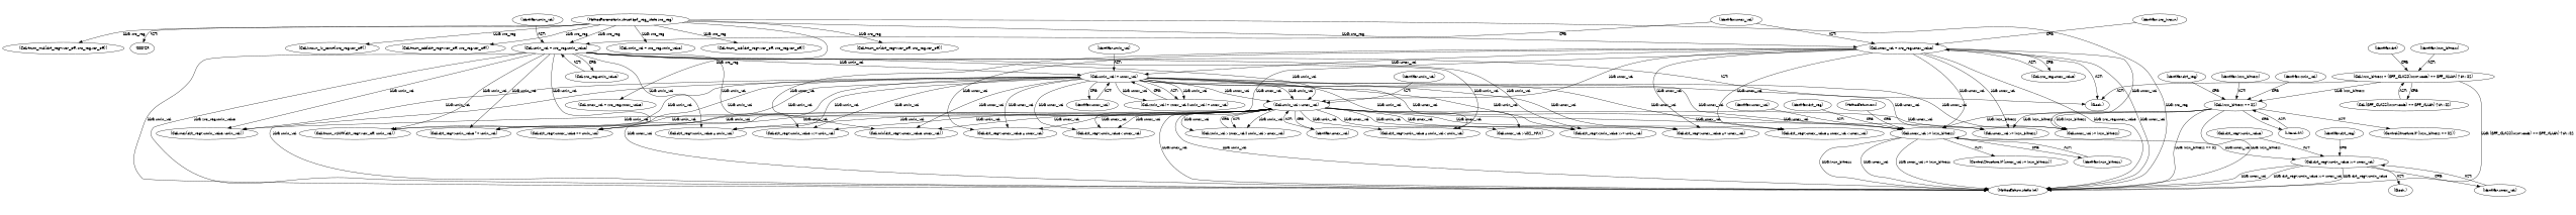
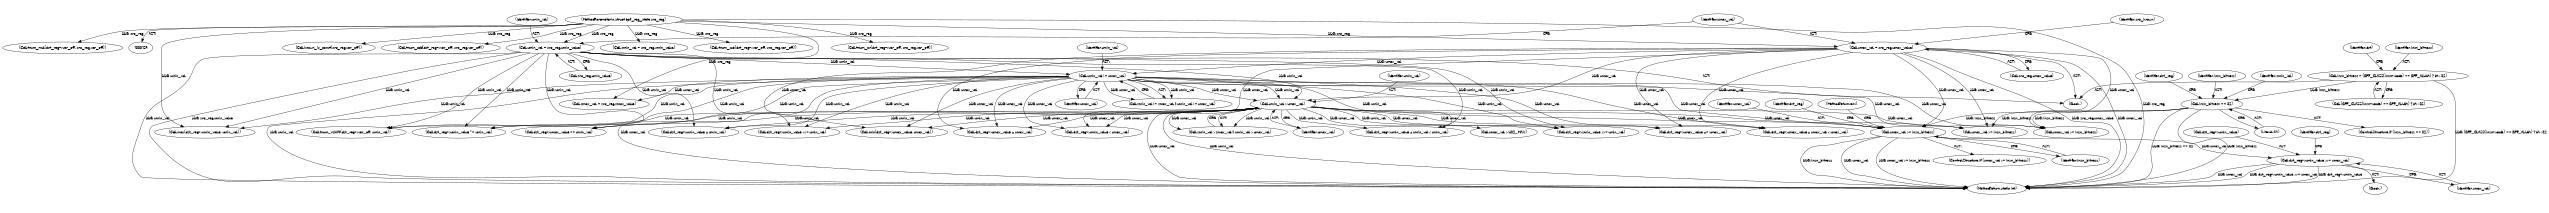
  digraph {
    fontname="Patrick Hand"
    node [fontname="Patrick Hand"]
    edge [fontname="Patrick Hand"]
    n1 [label="(Call,dst_reg->umin_value >>= umax_val)"]
    n2 [label="(Block,)"]
    n3 [label="(MethodReturn,static int)"]
    n4 [label="(Identifier,umax_val)"]
    n5 [label="(Call,umax_val >= insn_bitness)"]
    n6 [label="(Identifier,insn_bitness)"]
    n7 [label="(ControlStructure,if (umax_val >= insn_bitness))"]
    n8 [label="(Call,umin_val > umax_val)"]
    n9 [label="(Call,dst_reg->umax_value + umax_val < umax_val)"]
    n10 [label="(Call,dst_reg->umax_value += umax_val)"]
    n11 [label="(Call,dst_reg->umin_value + umin_val < umin_val)"]
    n12 [label="(Call,smin_val > smax_val || umin_val > umax_val)"]
    n13 [label="(Call,dst_reg->umin_value + umin_val)"]
    n14 [label="(Identifier,umax_val)"]
    n15 [label="(Call,umax_val >= insn_bitness)"]
    n16 [label="(Call,max(dst_reg->umin_value, umin_val))"]
    n17 [label="(Call,dst_reg->umin_value <<= umin_val)"]
    n18 [label="(Call,dst_reg->smin_value >>= umin_val)"]
    n19 [label="(Call,min(dst_reg->umax_value, umax_val))"]
    n20 [label="(Call,dst_reg->umax_value + umax_val)"]
    n21 [label="(Call,umax_val >= insn_bitness)"]
    n22 [label="(Call,umax_val > U32_MAX)"]
    n23 [label="(Call,tnum_rshift(dst_reg->var_off, umin_val))"]
    n24 [label="(Call,dst_reg->umin_value *= umin_val)"]
    n25 [label="(Call,dst_reg->umin_value < umax_val)"]
    n26 [label="(Call,dst_reg->umax_value -= umin_val)"]
    n27 [label="(Call,umin_val != umax_val)"]
    n28 [label="(Identifier,umax_val)"]
    n29 [label="(Call,smin_val != smax_val || umin_val != umax_val)"]
    n30 [label="(Call,umin_val = src_reg.umin_value)"]
    n31 [label="(Block,)"]
    n32 [label="(Call,src_reg.umin_value)"]
    n33 [label="(MethodParameterIn,struct bpf_reg_state src_reg)"]
    n34 [label="(Call,umax_val = src_reg.umax_value)"]
    n35 [label="(Call,known_is_const(src_reg.var_off))"]
    n36 [label="(Call,tnum_add(dst_reg->var_off, src_reg.var_off))"]
    n37 [label="(Call,smin_val = src_reg.smin_value)"]
    n38 [label="(Call,tnum_sub(dst_reg->var_off, src_reg.var_off))"]
    n39 [label="(Call,smax_val = src_reg.smax_value)"]
    n40 [label="(Call,tnum_or(dst_reg->var_off, src_reg.var_off))"]
    n41 [label="(Call,tnum_mul(dst_reg->var_off, src_reg.var_off))"]
    1000129
    n43 [label="(Call,src_reg.umax_value)"]
    n44 [label="(Call,insn_bitness == 32)"]
    n45 [label="(Literal,32)"]
    n46 [label="(ControlStructure,if (insn_bitness == 32))"]
    n47 [label="(Call,insn_bitness = (BPF_CLASS(insn->code) == BPF_ALU64) ? 64 : 32)"]
    n48 [label="(Call,(BPF_CLASS(insn->code) == BPF_ALU64) ? 64 : 32)"]
    n49 [label="(Identifier,umin_val)"]
    n50 [label="(Identifier,umax_val)"]
    n51 [label="(Identifier,umax_val)"]
    n52 [label="(Identifier,insn_bitness)"]
    n53 [label="(Identifier,dst_reg)"]
    n54 [label="(Identifier,umin_val)"]
    n55 [label="(Identifier,insn_bitness)"]
    n56 [label="(Identifier,smin_val)"]
    n57 [label="(Identifier,dst_reg)"]
    n58 [label="(Identifier,umin_val)"]
    n59 [label="(Identifier,dst_reg)"]
    n60 [label="(Identifier,dst)"]
    n61 [label="(Call,dst_reg->umin_value)"]
    n62 [label="(MethodReturn,env)"]
    n63 [label="(Identifier,src_known)"]
    n1 -> n2 [label="AST: "]
    n1 -> n3 [label="DDG: umax_val"]
    n1 -> n3 [label="DDG: dst_reg->umin_value >>= umax_val"]
    n1 -> n3 [label="DDG: dst_reg->umin_value"]
    n1 -> n4 [label="CFG: "]
    n4 -> n1 [label="AST: "]
    n5 -> n1 [label="DDG: umax_val"]
    n5 -> n3 [label="DDG: insn_bitness"]
    n5 -> n3 [label="DDG: umax_val"]
    n5 -> n3 [label="DDG: umax_val >= insn_bitness"]
    n5 -> n6 [label="CFG: "]
    n5 -> n7 [label="AST: "]
    n6 -> n5 [label="AST: "]
    n8 -> n3 [label="DDG: umax_val"]
    n8 -> n3 [label="DDG: umin_val"]
    n8 -> n5 [label="DDG: umax_val"]
    n8 -> n9 [label="DDG: umax_val"]
    n8 -> n10 [label="DDG: umax_val"]
    n8 -> n11 [label="DDG: umin_val"]
    n8 -> n12 [label="AST: "]
    n8 -> n12 [label="DDG: umin_val"]
    n8 -> n12 [label="DDG: umax_val"]
    n8 -> n13 [label="DDG: umin_val"]
    n8 -> n14 [label="CFG: "]
    n8 -> n15 [label="DDG: umax_val"]
-   n8 -> n16 [label="DDG: umin_val"]
+   n33 -> n16 [label="DDG: umin_val"]
    n8 -> n17 [label="DDG: umin_val"]
    n8 -> n18 [label="DDG: umin_val"]
    n8 -> n19 [label="DDG: umax_val"]
    n8 -> n20 [label="DDG: umax_val"]
    n8 -> n21 [label="DDG: umax_val"]
    n8 -> n22 [label="DDG: umax_val"]
    n8 -> n23 [label="DDG: umin_val"]
    n8 -> n24 [label="DDG: umin_val"]
    n8 -> n25 [label="DDG: umax_val"]
    n8 -> n26 [label="DDG: umin_val"]
    n12 -> n8 [label="CFG: "]
    n14 -> n8 [label="AST: "]
    n27 -> n3 [label="DDG: umin_val"]
    n27 -> n3 [label="DDG: umax_val"]
    n27 -> n5 [label="DDG: umax_val"]
    n27 -> n8 [label="DDG: umin_val"]
    n27 -> n8 [label="DDG: umax_val"]
    n27 -> n9 [label="DDG: umax_val"]
    n27 -> n10 [label="DDG: umax_val"]
    n27 -> n11 [label="DDG: umin_val"]
    n27 -> n13 [label="DDG: umin_val"]
    n27 -> n15 [label="DDG: umax_val"]
    n27 -> n16 [label="DDG: umin_val"]
    n27 -> n17 [label="DDG: umin_val"]
    n27 -> n18 [label="DDG: umin_val"]
    n27 -> n19 [label="DDG: umax_val"]
    n27 -> n20 [label="DDG: umax_val"]
    n27 -> n21 [label="DDG: umax_val"]
-   n27 -> n22 [label="DDG: umax_val"]
+   n27 -> n39 [label="DDG: umax_val"]
    n27 -> n23 [label="DDG: umin_val"]
    n27 -> n24 [label="DDG: umin_val"]
    n27 -> n25 [label="DDG: umax_val"]
    n27 -> n26 [label="DDG: umin_val"]
    n27 -> n28 [label="CFG: "]
    n27 -> n29 [label="AST: "]
    n27 -> n29 [label="DDG: umin_val"]
    n27 -> n29 [label="DDG: umax_val"]
    n28 -> n27 [label="AST: "]
    n29 -> n27 [label="CFG: "]
    n30 -> n3 [label="DDG: umin_val"]
    n30 -> n3 [label="DDG: src_reg.umin_value"]
    n30 -> n8 [label="DDG: umin_val"]
    n30 -> n11 [label="DDG: umin_val"]
    n30 -> n13 [label="DDG: umin_val"]
    n30 -> n16 [label="DDG: umin_val"]
    n30 -> n17 [label="DDG: umin_val"]
    n30 -> n18 [label="DDG: umin_val"]
    n30 -> n23 [label="DDG: umin_val"]
    n30 -> n24 [label="DDG: umin_val"]
    n30 -> n26 [label="DDG: umin_val"]
    n30 -> n27 [label="DDG: umin_val"]
    n30 -> n31 [label="AST: "]
    n30 -> n32 [label="CFG: "]
    n32 -> n30 [label="AST: "]
    n33 -> n3 [label="DDG: src_reg"]
    n33 -> n30 [label="DDG: src_reg"]
    n33 -> n34 [label="DDG: src_reg"]
    n33 -> n35 [label="DDG: src_reg"]
    n33 -> n36 [label="DDG: src_reg"]
    n33 -> n37 [label="DDG: src_reg"]
    n33 -> n38 [label="DDG: src_reg"]
    n33 -> n39 [label="DDG: src_reg"]
    n33 -> n40 [label="DDG: src_reg"]
    n33 -> n41 [label="DDG: src_reg"]
    n33 -> 1000129 [label="AST: "]
    n34 -> n3 [label="DDG: src_reg.umax_value"]
    n34 -> n3 [label="DDG: umax_val"]
    n34 -> n5 [label="DDG: umax_val"]
    n34 -> n8 [label="DDG: umax_val"]
    n34 -> n9 [label="DDG: umax_val"]
    n34 -> n10 [label="DDG: umax_val"]
    n34 -> n15 [label="DDG: umax_val"]
    n34 -> n19 [label="DDG: umax_val"]
    n34 -> n20 [label="DDG: umax_val"]
    n34 -> n21 [label="DDG: umax_val"]
    n34 -> n25 [label="DDG: umax_val"]
    n34 -> n27 [label="DDG: umax_val"]
    n34 -> n31 [label="AST: "]
    n34 -> n43 [label="CFG: "]
    n43 -> n34 [label="AST: "]
    n44 -> n3 [label="DDG: insn_bitness == 32"]
    n44 -> n3 [label="DDG: insn_bitness"]
    n44 -> n5 [label="DDG: insn_bitness"]
    n44 -> n15 [label="DDG: insn_bitness"]
    n44 -> n21 [label="DDG: insn_bitness"]
    n44 -> n45 [label="CFG: "]
    n44 -> n46 [label="AST: "]
    n45 -> n44 [label="AST: "]
    n47 -> n3 [label="DDG: (BPF_CLASS(insn->code) == BPF_ALU64) ? 64 : 32"]
    n47 -> n31 [label="AST: "]
    n47 -> n44 [label="DDG: insn_bitness"]
    n47 -> n48 [label="CFG: "]
    n48 -> n47 [label="AST: "]
    n49 -> n30 [label="AST: "]
    n50 -> n30 [label="CFG: "]
    n50 -> n34 [label="AST: "]
    n51 -> n5 [label="AST: "]
    n52 -> n47 [label="AST: "]
    n53 -> n5 [label="CFG: "]
    n54 -> n8 [label="AST: "]
    n55 -> n44 [label="AST: "]
    n56 -> n44 [label="CFG: "]
    n57 -> n1 [label="CFG: "]
    n58 -> n27 [label="AST: "]
    n59 -> n44 [label="CFG: "]
    n60 -> n47 [label="CFG: "]
    n61 -> n1 [label="AST: "]
    n62 -> n5 [label="CFG: "]
    n63 -> n34 [label="CFG: "]
  }
